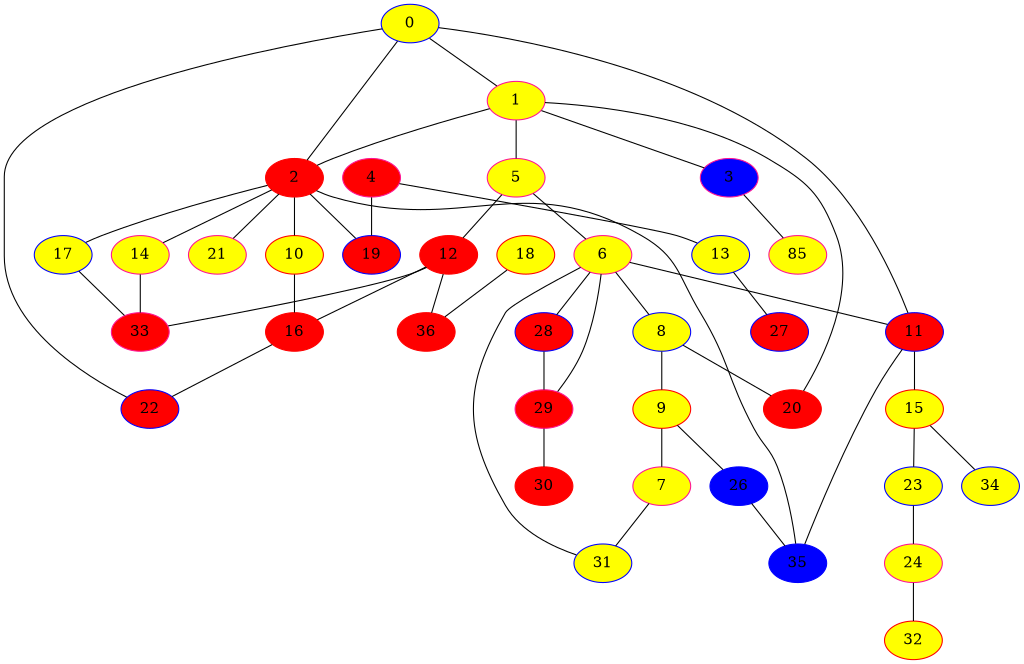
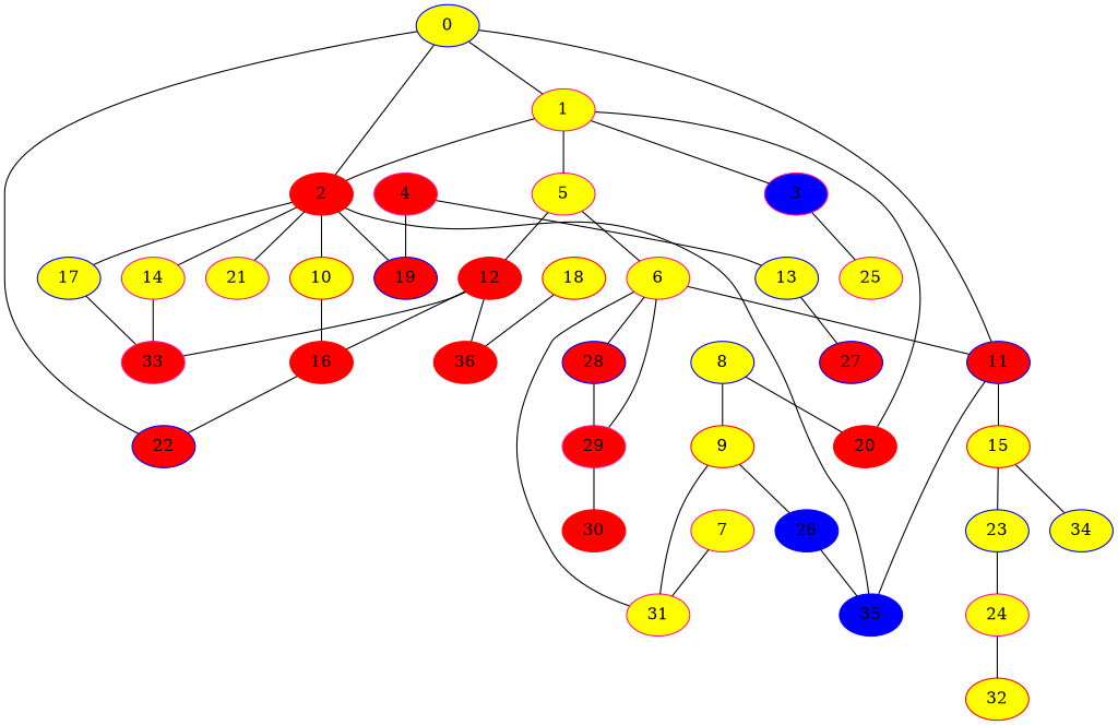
  graph {
    node [color=blue fillcolor=yellow style=filled]
    1 [color=deeppink]
    0
    2 [color=red fillcolor=red]
    11 [fillcolor=red]
    22 [fillcolor=red]
    3 [color=deeppink fillcolor=blue]
    5 [color=deeppink]
    20 [color=red fillcolor=red]
    10 [color=red]
    14 [color=deeppink]
    17
    19 [fillcolor=red]
    21 [color=deeppink]
    35 [fillcolor=blue]
    15 [color=red]
-   25 [color=deeppink label=85]
+   25 [color=deeppink]
    6 [color=deeppink]
    12 [color=red fillcolor=red]
    16 [color=red fillcolor=red]
    33 [color=deeppink fillcolor=red]
    4 [color=deeppink fillcolor=red]
    13
    27 [fillcolor=red]
    8
    28 [fillcolor=red]
    29 [color=deeppink fillcolor=red]
-   31
+   31 [color=deeppink]
    36 [color=red fillcolor=red]
    9 [color=red]
    30 [color=red fillcolor=red]
    7 [color=deeppink]
    26 [fillcolor=blue]
    23
    34
    24 [color=deeppink]
    18 [color=red]
    32 [color=red]
    1 -- 2
    1 -- 3
    1 -- 5
    1 -- 20
    0 -- 1
    0 -- 2
    0 -- 11
    0 -- 22
    2 -- 10
    2 -- 14
    2 -- 17
    2 -- 19
    2 -- 21
    2 -- 35
    11 -- 35
    11 -- 15
    3 -- 25
    5 -- 6
    5 -- 12
    10 -- 16
    14 -- 33
    17 -- 33
    15 -- 23
    15 -- 34
    6 -- 11
-   6 -- 8
    6 -- 28
    6 -- 29
    6 -- 31
    12 -- 16
    12 -- 33
    12 -- 36
    16 -- 22
    4 -- 19
    4 -- 13
    13 -- 27
    8 -- 20
    8 -- 9
    28 -- 29
    29 -- 30
-   9 -- 7
+   9 -- 31
    9 -- 26
    7 -- 31
    26 -- 35
    23 -- 24
    24 -- 32
    18 -- 36
  }
